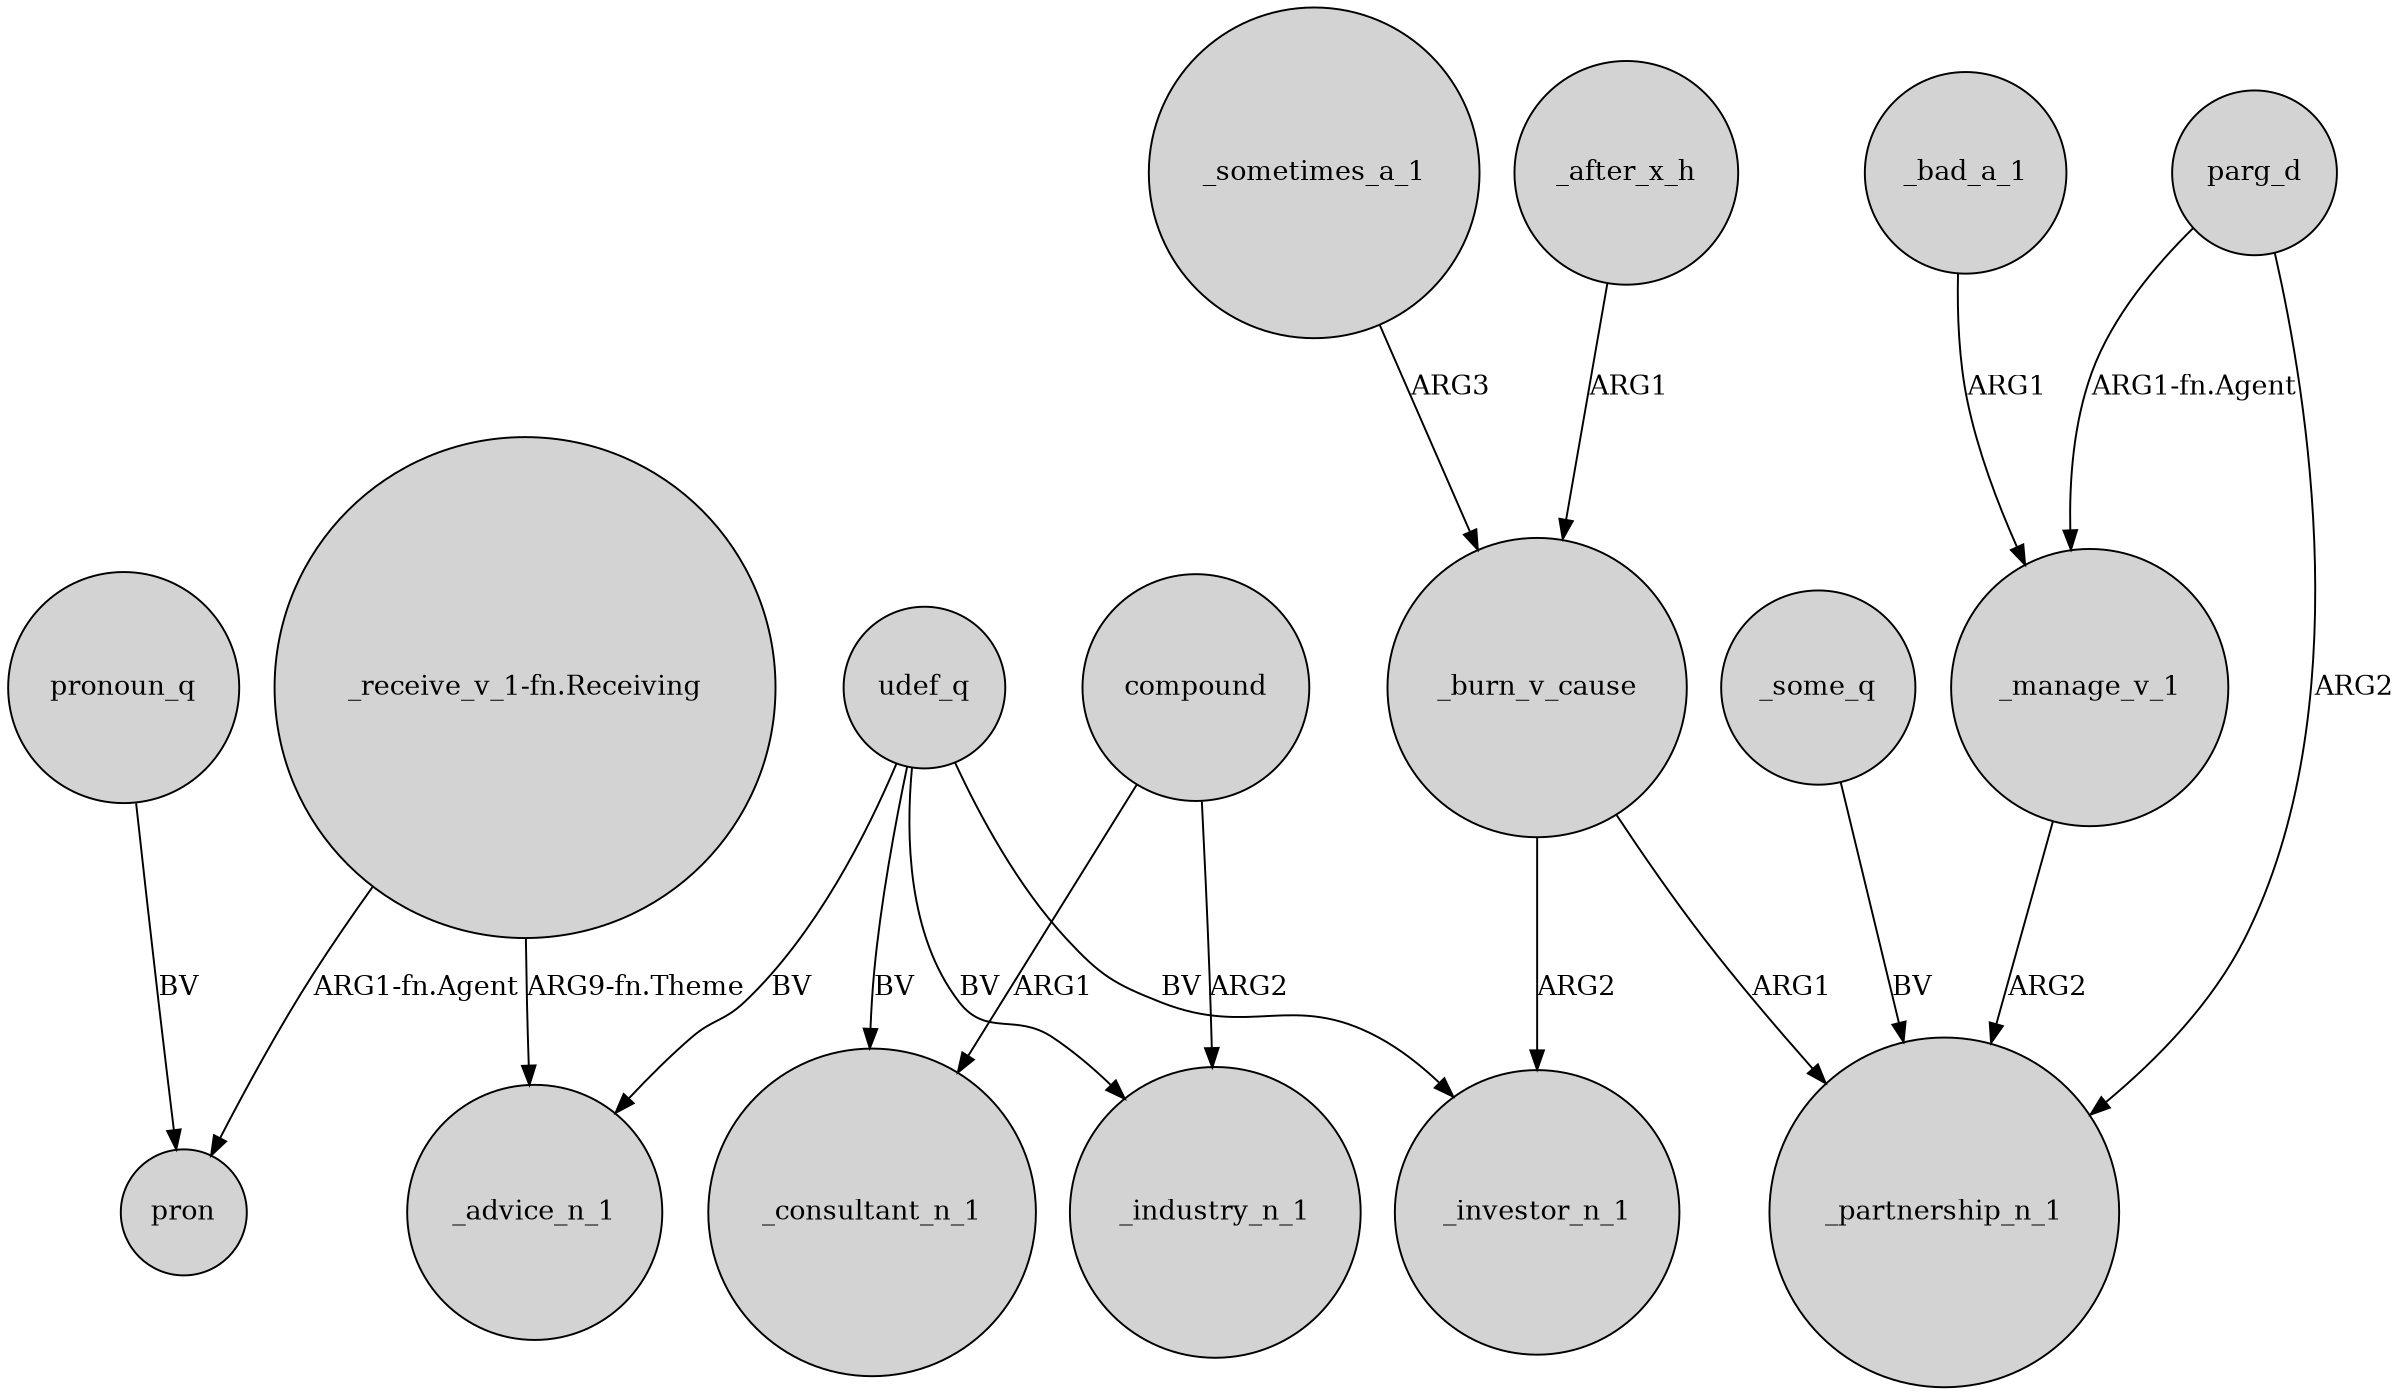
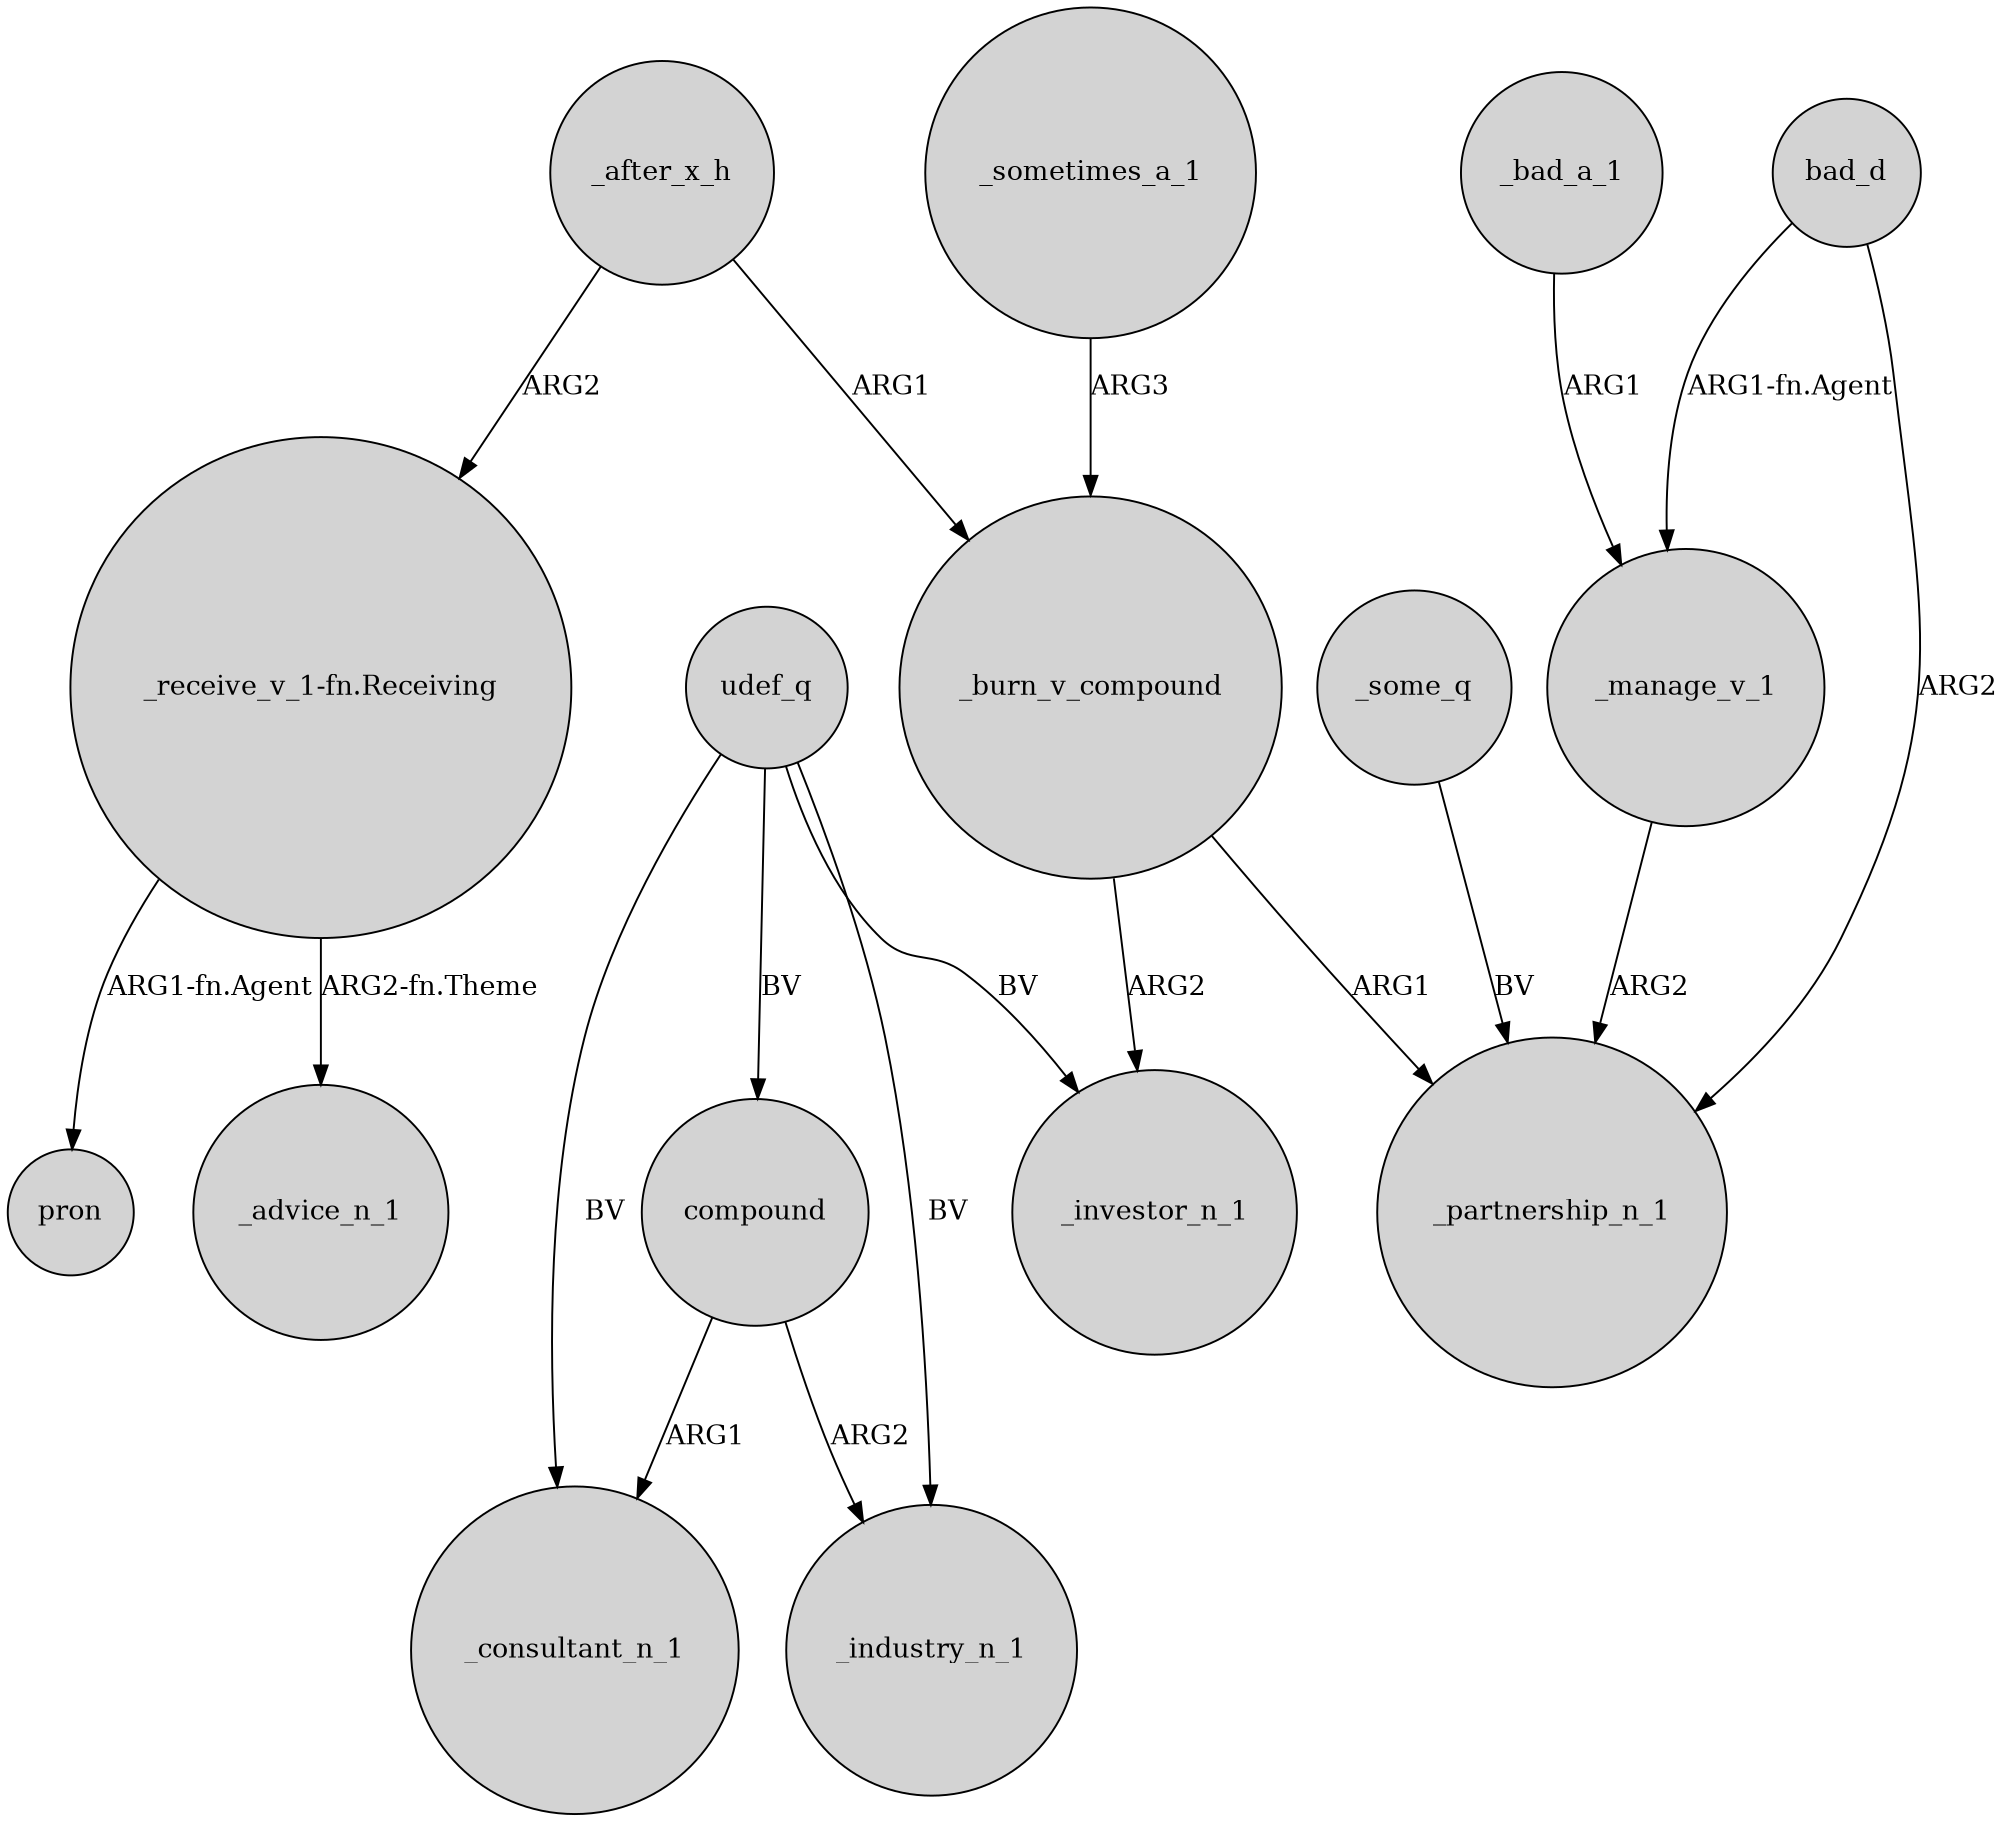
  digraph {
    node [shape=circle style=filled]
    "_receive_v_1-fn.Receiving"
    _advice_n_1
    pron
    _after_x_h
-   _burn_v_cause
+   _burn_v_cause [label=_burn_v_compound]
    _investor_n_1
    _partnership_n_1
    udef_q
    _consultant_n_1
    _industry_n_1
    _bad_a_1
    _manage_v_1
    _sometimes_a_1
-   parg_d
+   parg_d [label=bad_d]
    compound
-   pronoun_q
    _some_q
-   "_receive_v_1-fn.Receiving" -> _advice_n_1 [label="ARG9-fn.Theme"]
+   "_receive_v_1-fn.Receiving" -> _advice_n_1 [label="ARG2-fn.Theme"]
    "_receive_v_1-fn.Receiving" -> pron [label="ARG1-fn.Agent"]
+   _after_x_h -> "_receive_v_1-fn.Receiving" [label=ARG2]
    _after_x_h -> _burn_v_cause [label=ARG1]
    _burn_v_cause -> _investor_n_1 [label=ARG2]
    _burn_v_cause -> _partnership_n_1 [label=ARG1]
-   udef_q -> _advice_n_1 [label=BV]
+   udef_q -> compound [label=BV]
    udef_q -> _investor_n_1 [label=BV]
    udef_q -> _consultant_n_1 [label=BV]
    udef_q -> _industry_n_1 [label=BV]
    _bad_a_1 -> _manage_v_1 [label=ARG1]
    _manage_v_1 -> _partnership_n_1 [label=ARG2]
    _sometimes_a_1 -> _burn_v_cause [label=ARG3]
    parg_d -> _partnership_n_1 [label=ARG2]
    parg_d -> _manage_v_1 [label="ARG1-fn.Agent"]
    compound -> _consultant_n_1 [label=ARG1]
    compound -> _industry_n_1 [label=ARG2]
-   pronoun_q -> pron [label=BV]
    _some_q -> _partnership_n_1 [label=BV]
  }
